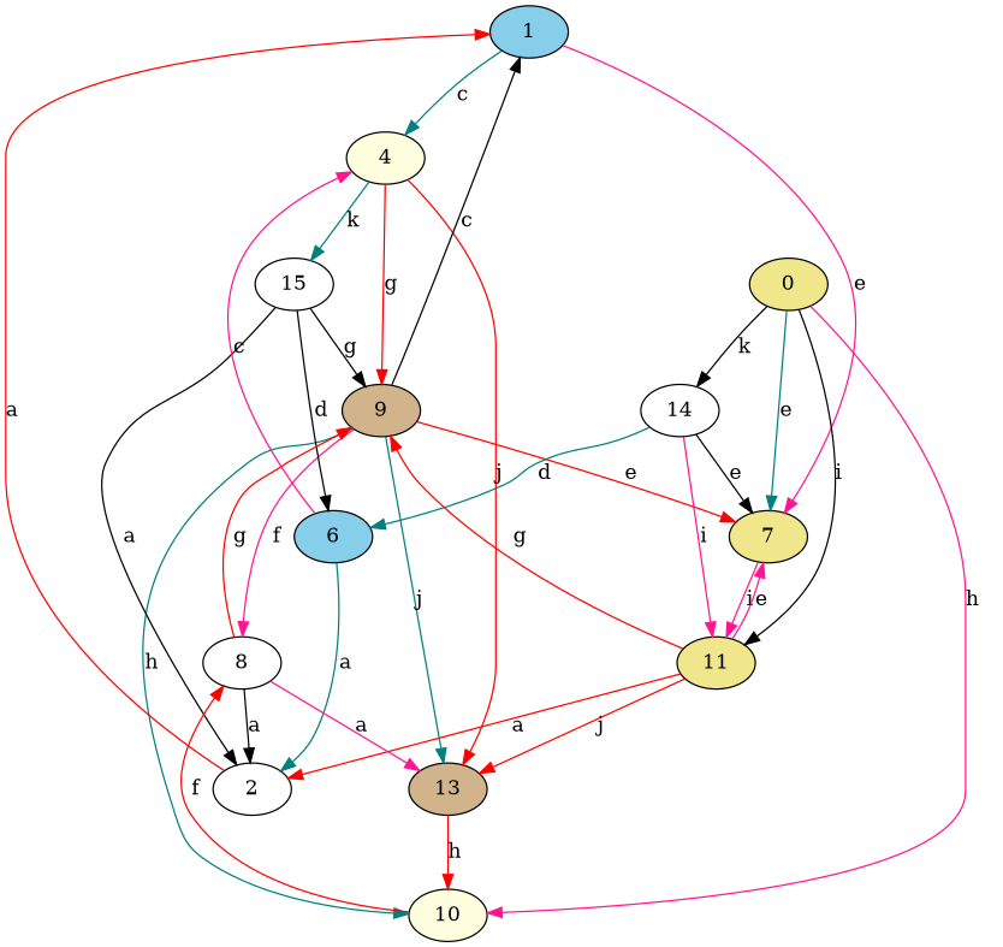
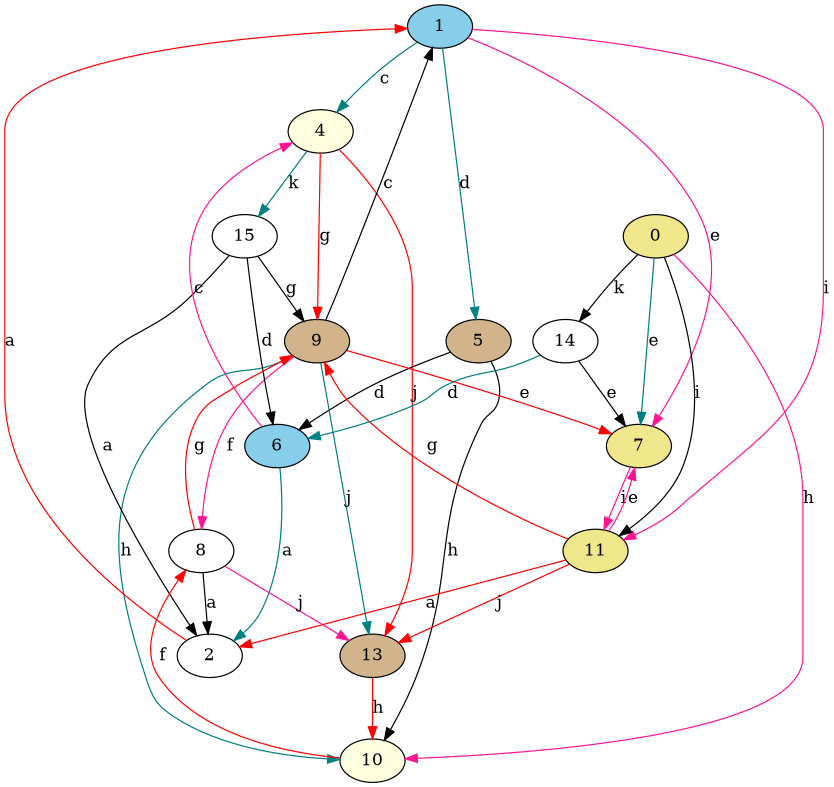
  strict digraph {
    node [fillcolor=white style=filled]
    edge [color=red]
    1 [fillcolor=skyblue]
    4 [fillcolor=lightyellow]
+   5 [fillcolor=tan]
    7 [fillcolor=khaki]
    11 [fillcolor=khaki]
    9 [fillcolor=tan]
    13 [fillcolor=tan]
    15
    10 [fillcolor=lightyellow]
    6 [fillcolor=skyblue]
    2
    0 [fillcolor=khaki]
    14
    8
    1 -> 4 [color=teal label=c]
+   1 -> 5 [color=teal label=d]
    1 -> 7 [color=deeppink label=e]
-   14 -> 11 [color=deeppink label=i]
+   1 -> 11 [color=deeppink label=i]
    4 -> 9 [label=g]
    4 -> 13 [label=j]
    4 -> 15 [color=teal label=k]
+   5 -> 10 [color=black label=h]
+   5 -> 6 [color=black label=d]
    7 -> 11 [color=deeppink label=i]
    11 -> 7 [color=deeppink label=e]
    11 -> 9 [label=g]
    11 -> 13 [label=j]
    11 -> 2 [label=a]
    9 -> 1 [color=black label=c]
    9 -> 7 [label=e]
    9 -> 13 [color=teal label=j]
    9 -> 10 [color=teal label=h]
    9 -> 8 [color=deeppink label=f]
    13 -> 10 [label=h]
    15 -> 9 [color=black label=g]
    15 -> 6 [color=black label=d]
    15 -> 2 [color=black label=a]
    10 -> 8 [label=f]
    6 -> 4 [color=deeppink label=c]
    6 -> 2 [color=teal label=a]
    2 -> 1 [label=a]
    0 -> 7 [color=teal label=e]
    0 -> 11 [color=black label=i]
    0 -> 10 [color=deeppink label=h]
    0 -> 14 [color=black label=k]
    14 -> 7 [color=black label=e]
    14 -> 6 [color=teal label=d]
    8 -> 9 [label=g]
-   8 -> 13 [color=deeppink label=a]
+   8 -> 13 [color=deeppink label=j]
    8 -> 2 [color=black label=a]
  }
